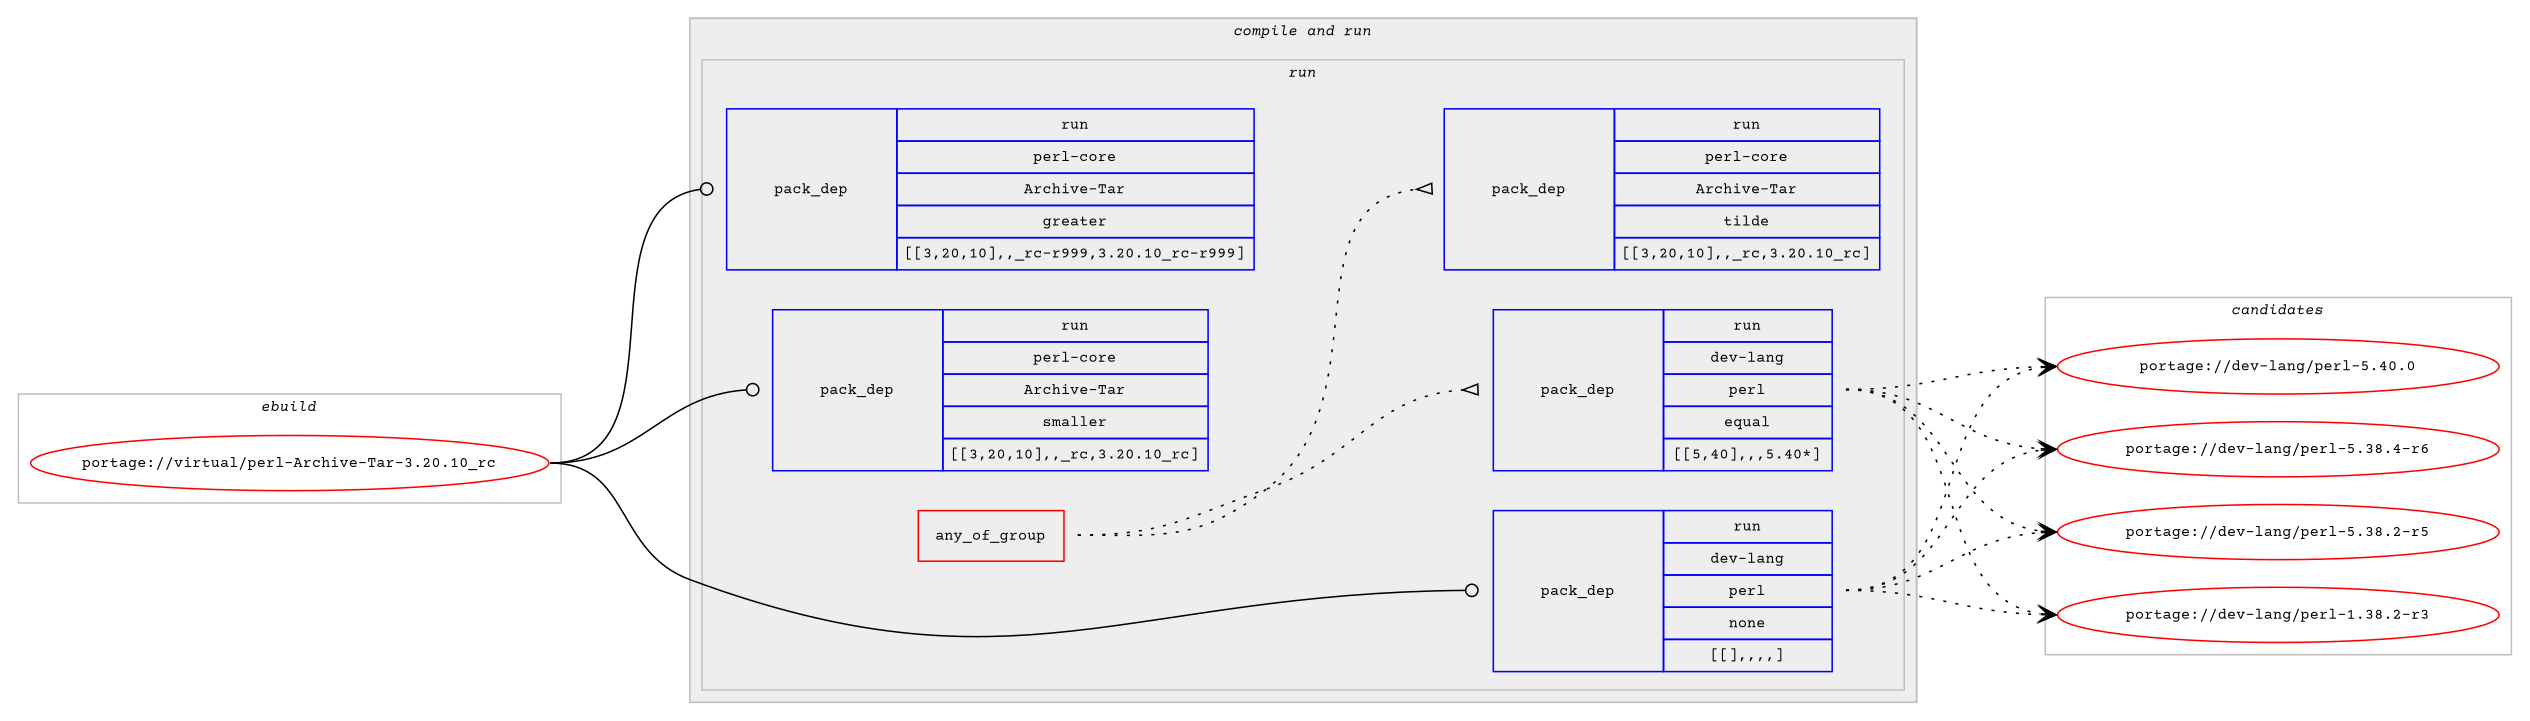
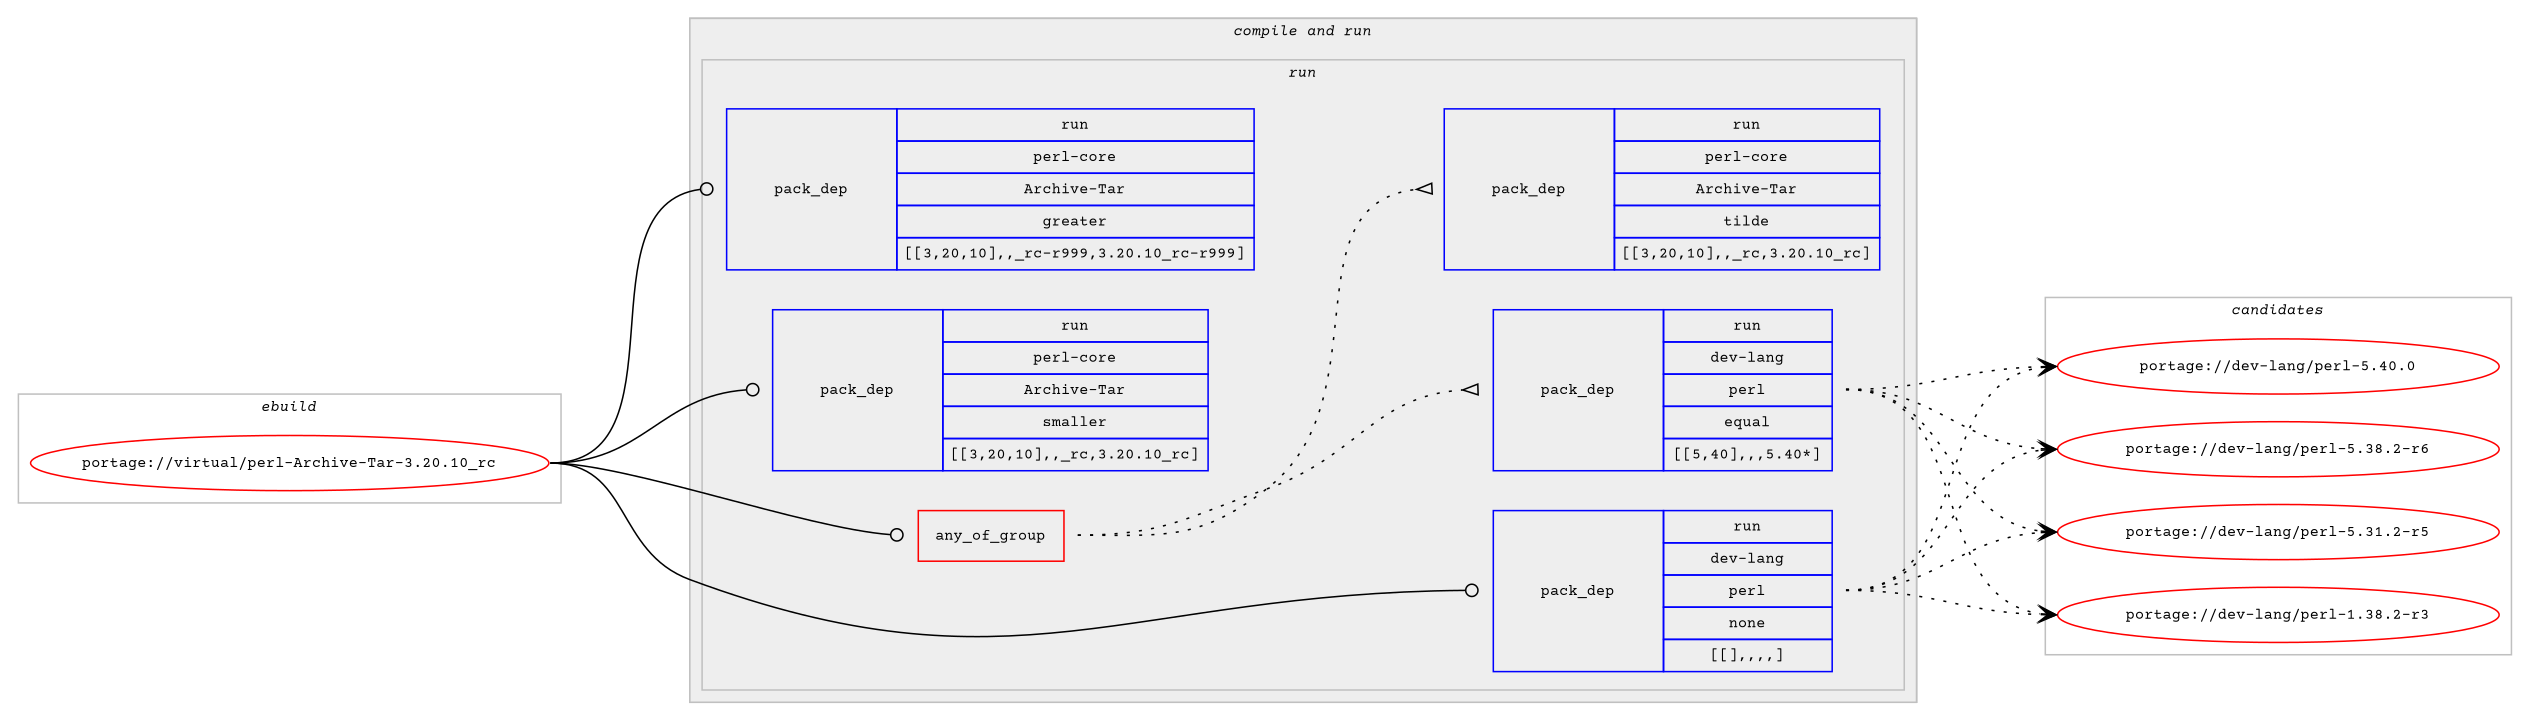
  digraph {
    compound=true
    concentrate=true
    fontname="Courier Prime"
    fontsize=10
    newrank=true
    rankdir=LR
    ranksep=1.5
    node [color=red fontname="Courier Prime" fontsize=10 shape=none]
    edge [arrowhead=vee fontname="Courier Prime" headport=w style=dotted tailport=e weight=100]
    n1 [label="portage://virtual/perl-Archive-Tar-3.20.10_rc" width=4 shape=""]
    n2 [color=blue label=<<TABLE BORDER="0" CELLBORDER="1" CELLSPACING="0" CELLPADDING="4" WIDTH="220"><TR><TD ROWSPAN="6" CELLPADDING="30">pack_dep</TD></TR><TR><TD WIDTH="110">run</TD></TR><TR><TD>dev-lang</TD></TR><TR><TD>perl</TD></TR><TR><TD>equal</TD></TR><TR><TD>[[5,40],,,5.40*]</TD></TR></TABLE>>]
    n3 [color=blue label=<<TABLE BORDER="0" CELLBORDER="1" CELLSPACING="0" CELLPADDING="4" WIDTH="220"><TR><TD ROWSPAN="6" CELLPADDING="30">pack_dep</TD></TR><TR><TD WIDTH="110">run</TD></TR><TR><TD>perl-core</TD></TR><TR><TD>Archive-Tar</TD></TR><TR><TD>tilde</TD></TR><TR><TD>[[3,20,10],,_rc,3.20.10_rc]</TD></TR></TABLE>>]
    n4 [label=<<TABLE BORDER="0" CELLBORDER="1" CELLSPACING="0" CELLPADDING="4"><TR><TD CELLPADDING="10">any_of_group</TD></TR></TABLE>>]
    n5 [color=blue label=<<TABLE BORDER="0" CELLBORDER="1" CELLSPACING="0" CELLPADDING="4" WIDTH="220"><TR><TD ROWSPAN="6" CELLPADDING="30">pack_dep</TD></TR><TR><TD WIDTH="110">run</TD></TR><TR><TD>dev-lang</TD></TR><TR><TD>perl</TD></TR><TR><TD>none</TD></TR><TR><TD>[[],,,,]</TD></TR></TABLE>>]
    n6 [color=blue label=<<TABLE BORDER="0" CELLBORDER="1" CELLSPACING="0" CELLPADDING="4" WIDTH="220"><TR><TD ROWSPAN="6" CELLPADDING="30">pack_dep</TD></TR><TR><TD WIDTH="110">run</TD></TR><TR><TD>perl-core</TD></TR><TR><TD>Archive-Tar</TD></TR><TR><TD>greater</TD></TR><TR><TD>[[3,20,10],,_rc-r999,3.20.10_rc-r999]</TD></TR></TABLE>>]
    n7 [color=blue label=<<TABLE BORDER="0" CELLBORDER="1" CELLSPACING="0" CELLPADDING="4" WIDTH="220"><TR><TD ROWSPAN="6" CELLPADDING="30">pack_dep</TD></TR><TR><TD WIDTH="110">run</TD></TR><TR><TD>perl-core</TD></TR><TR><TD>Archive-Tar</TD></TR><TR><TD>smaller</TD></TR><TR><TD>[[3,20,10],,_rc,3.20.10_rc]</TD></TR></TABLE>>]
    n8 [label="portage://dev-lang/perl-5.40.0" width=4 shape=""]
-   n9 [label="portage://dev-lang/perl-5.38.4-r6" width=4 shape=""]
-   n10 [label="portage://dev-lang/perl-5.38.2-r5" width=4 shape=""]
+   n9 [label="portage://dev-lang/perl-5.38.2-r6" width=4 shape=""]
+   n10 [label="portage://dev-lang/perl-5.31.2-r5" width=4 shape=""]
    n11 [label="portage://dev-lang/perl-1.38.2-r3" width=4 shape=""]
    subgraph cluster_1 {
      color=gray
      label=<<i>ebuild</i>>
      n1
    }
    subgraph cluster_2 {
      color=gray
      label=<<i>dependencies</i>>
      subgraph cluster_3 {
        color=gray
        fillcolor="#eeeeee"
        label=<<i>compile</i>>
        style=filled
      }
      subgraph cluster_4 {
        color=gray
        fillcolor="#eeeeee"
        label=<<i>compile and run</i>>
        style=filled
      }
      subgraph cluster_5 {
        color=gray
        fillcolor="#eeeeee"
        label=<<i>run</i>>
        style=filled
        subgraph sub_6 {
          color=gray
          fillcolor="#eeeeee"
          label=<<i>run</i>>
          style=filled
          n4
          subgraph sub_7 {
            color=gray
            fillcolor="#eeeeee"
            label=<<i>run</i>>
            style=filled
            n2
          }
          subgraph sub_8 {
            color=gray
            fillcolor="#eeeeee"
            label=<<i>run</i>>
            style=filled
            n3
          }
        }
        subgraph sub_9 {
          color=gray
          fillcolor="#eeeeee"
          label=<<i>run</i>>
          style=filled
          n5
        }
        subgraph sub_10 {
          color=gray
          fillcolor="#eeeeee"
          label=<<i>run</i>>
          style=filled
          n6
        }
        subgraph sub_11 {
          color=gray
          fillcolor="#eeeeee"
          label=<<i>run</i>>
          style=filled
          n7
        }
      }
    }
    subgraph cluster_12 {
      color=gray
      label=<<i>candidates</i>>
      rank=same
      subgraph sub_13 {
        color=black
        label=<<i>candidates</i>>
        nodesep=1
        rank=same
        n8
        n9
        n10
        n11
      }
      subgraph sub_14 {
        color=black
        label=<<i>candidates</i>>
        nodesep=1
        rank=same
      }
      subgraph sub_15 {
        color=black
        label=<<i>candidates</i>>
        nodesep=1
        rank=same
        n8
        n9
        n10
        n11
      }
      subgraph sub_16 {
        color=black
        label=<<i>candidates</i>>
        nodesep=1
        rank=same
      }
      subgraph sub_17 {
        color=black
        label=<<i>candidates</i>>
        nodesep=1
        rank=same
      }
    }
+   n1 -> n4 [arrowhead=odot style=solid weight=20]
    n1 -> n5 [arrowhead=odot style=solid weight=20]
    n1 -> n6 [arrowhead=odot style=solid weight=20]
    n1 -> n7 [arrowhead=odot style=solid weight=20]
    n2 -> n8
    n2 -> n9
    n2 -> n10
    n2 -> n11
    n4 -> n2 [arrowhead=oinv weight=20]
    n4 -> n3 [arrowhead=oinv weight=20]
    n5 -> n8
    n5 -> n9
    n5 -> n10
    n5 -> n11
  }
